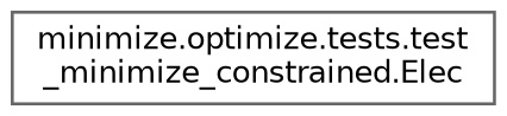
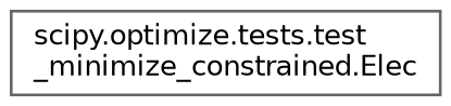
  digraph {
    rankdir=LR
-   n1 [color=grey40 fillcolor=white fontname=Helvetica fontsize=10 height=0.2 label="minimize.optimize.tests.test\l_minimize_constrained.Elec" shape=box style=filled width=0.4]
+   n1 [color=grey40 fillcolor=white fontname=Helvetica fontsize=10 height=0.2 label="scipy.optimize.tests.test\l_minimize_constrained.Elec" shape=box style=filled width=0.4]
  }
